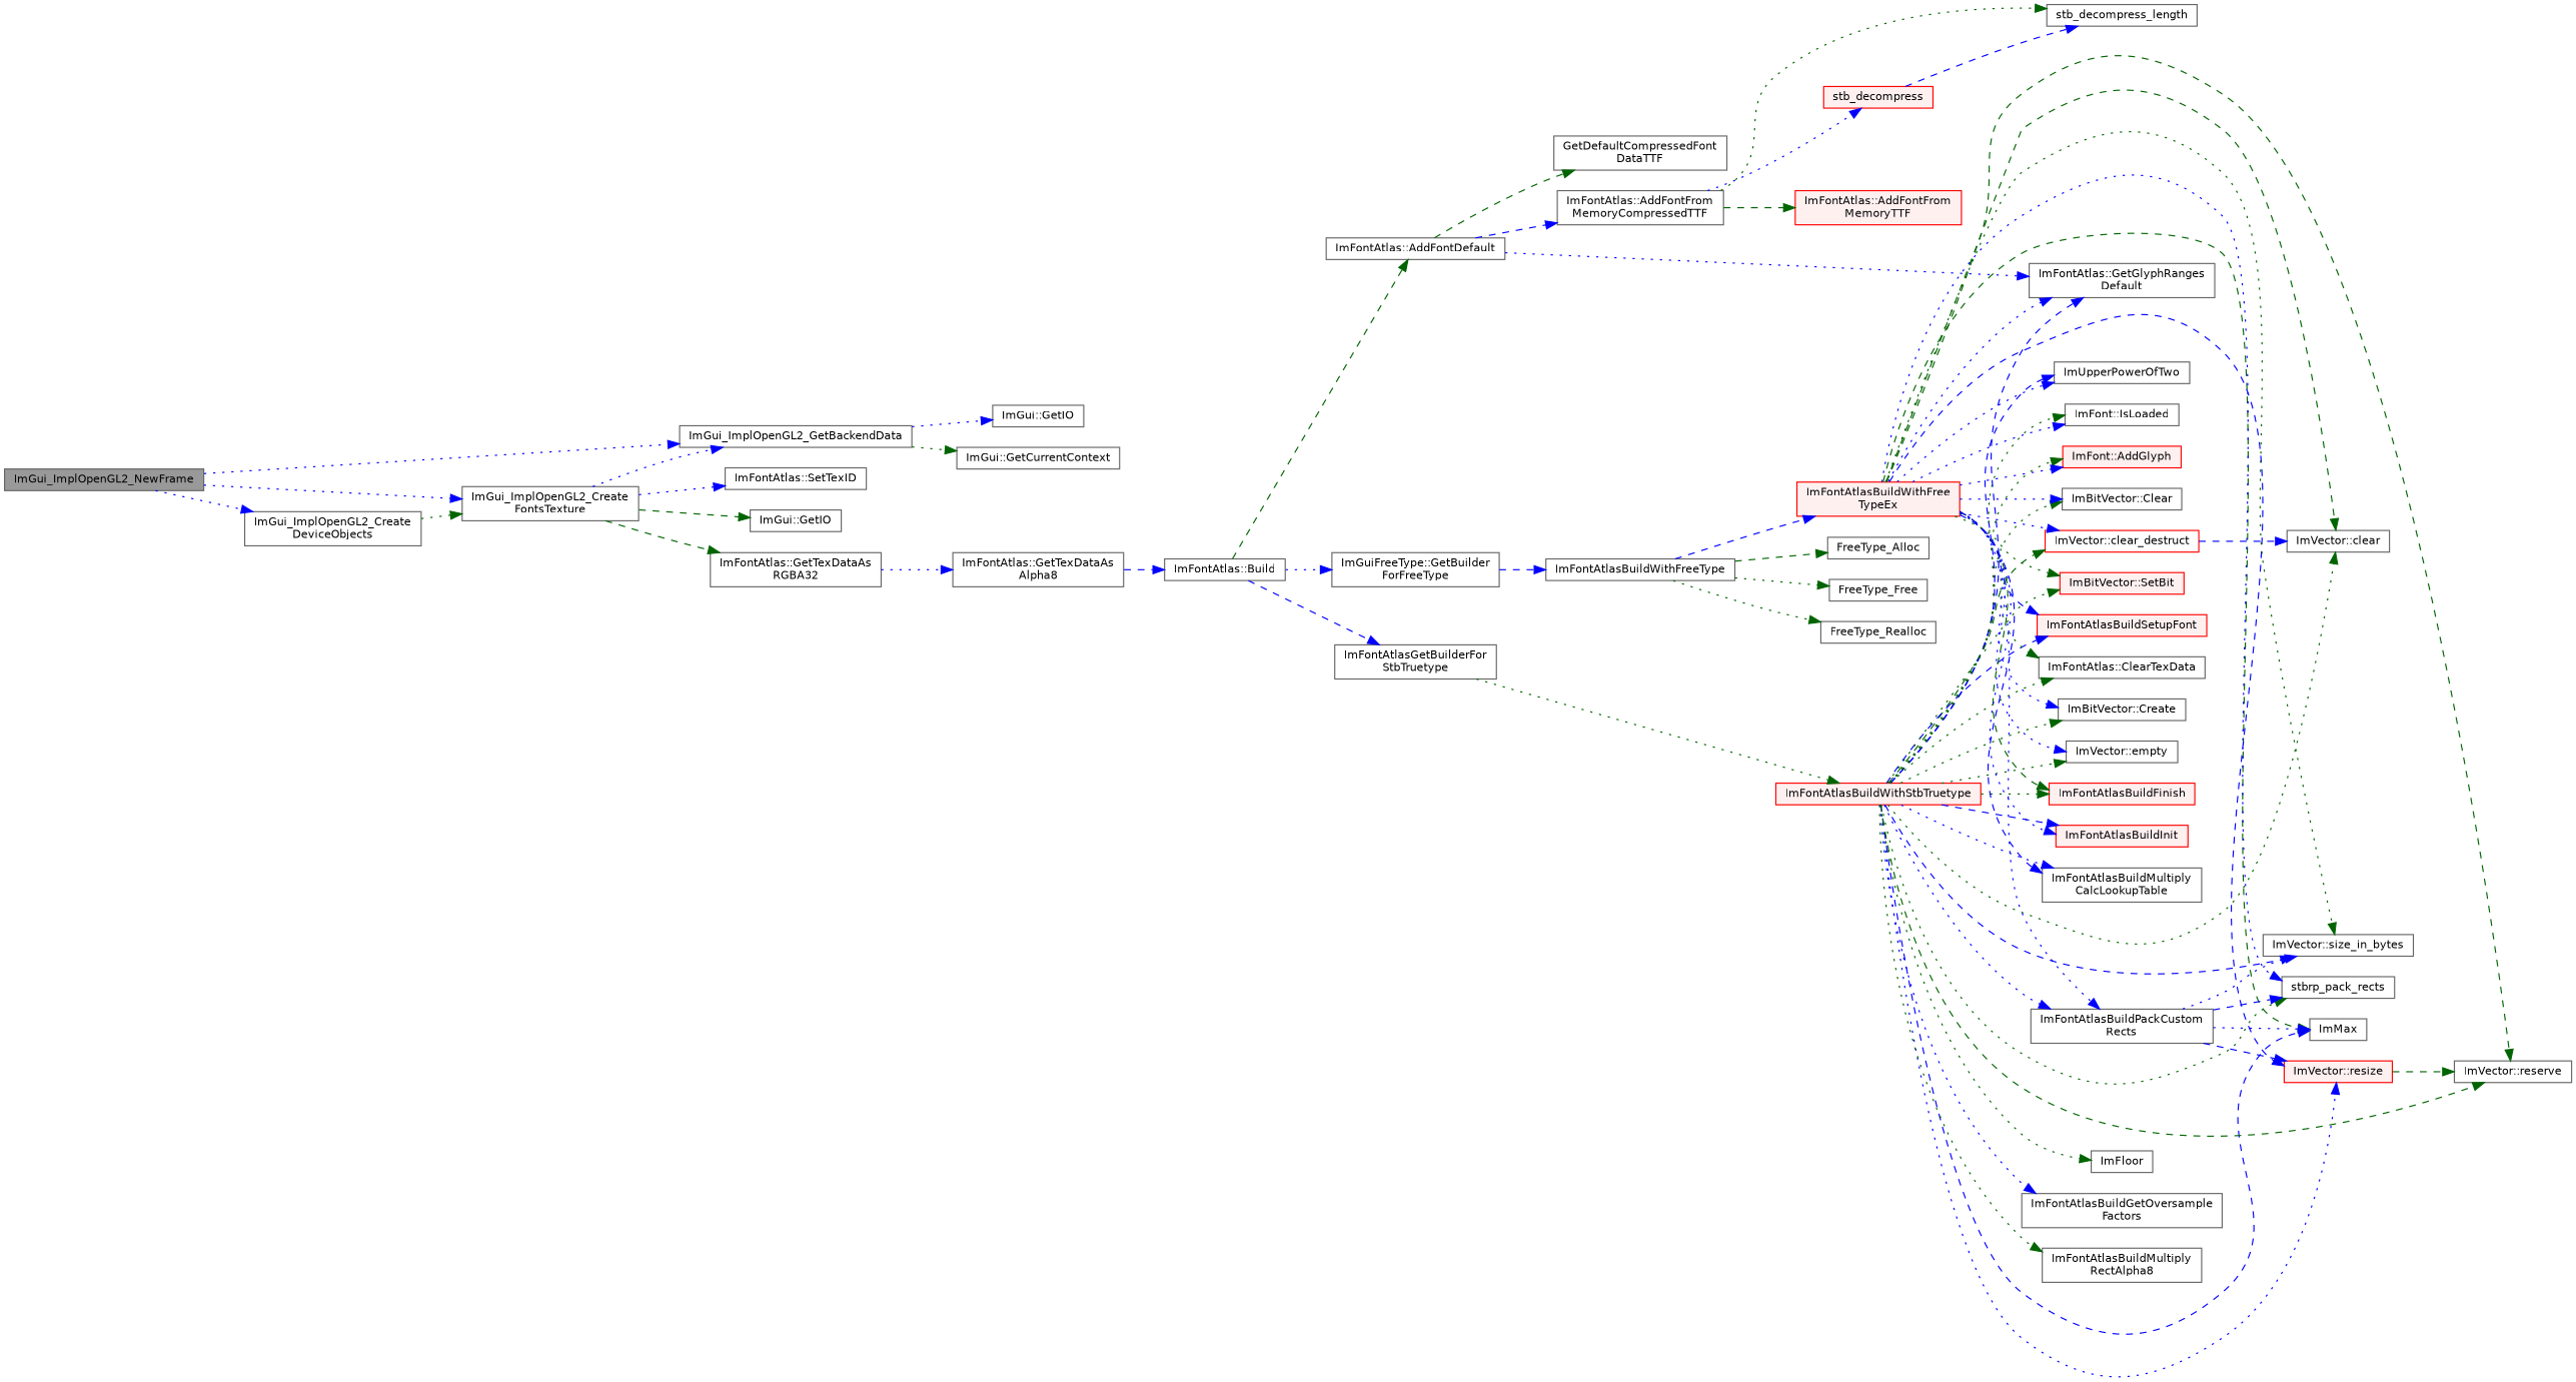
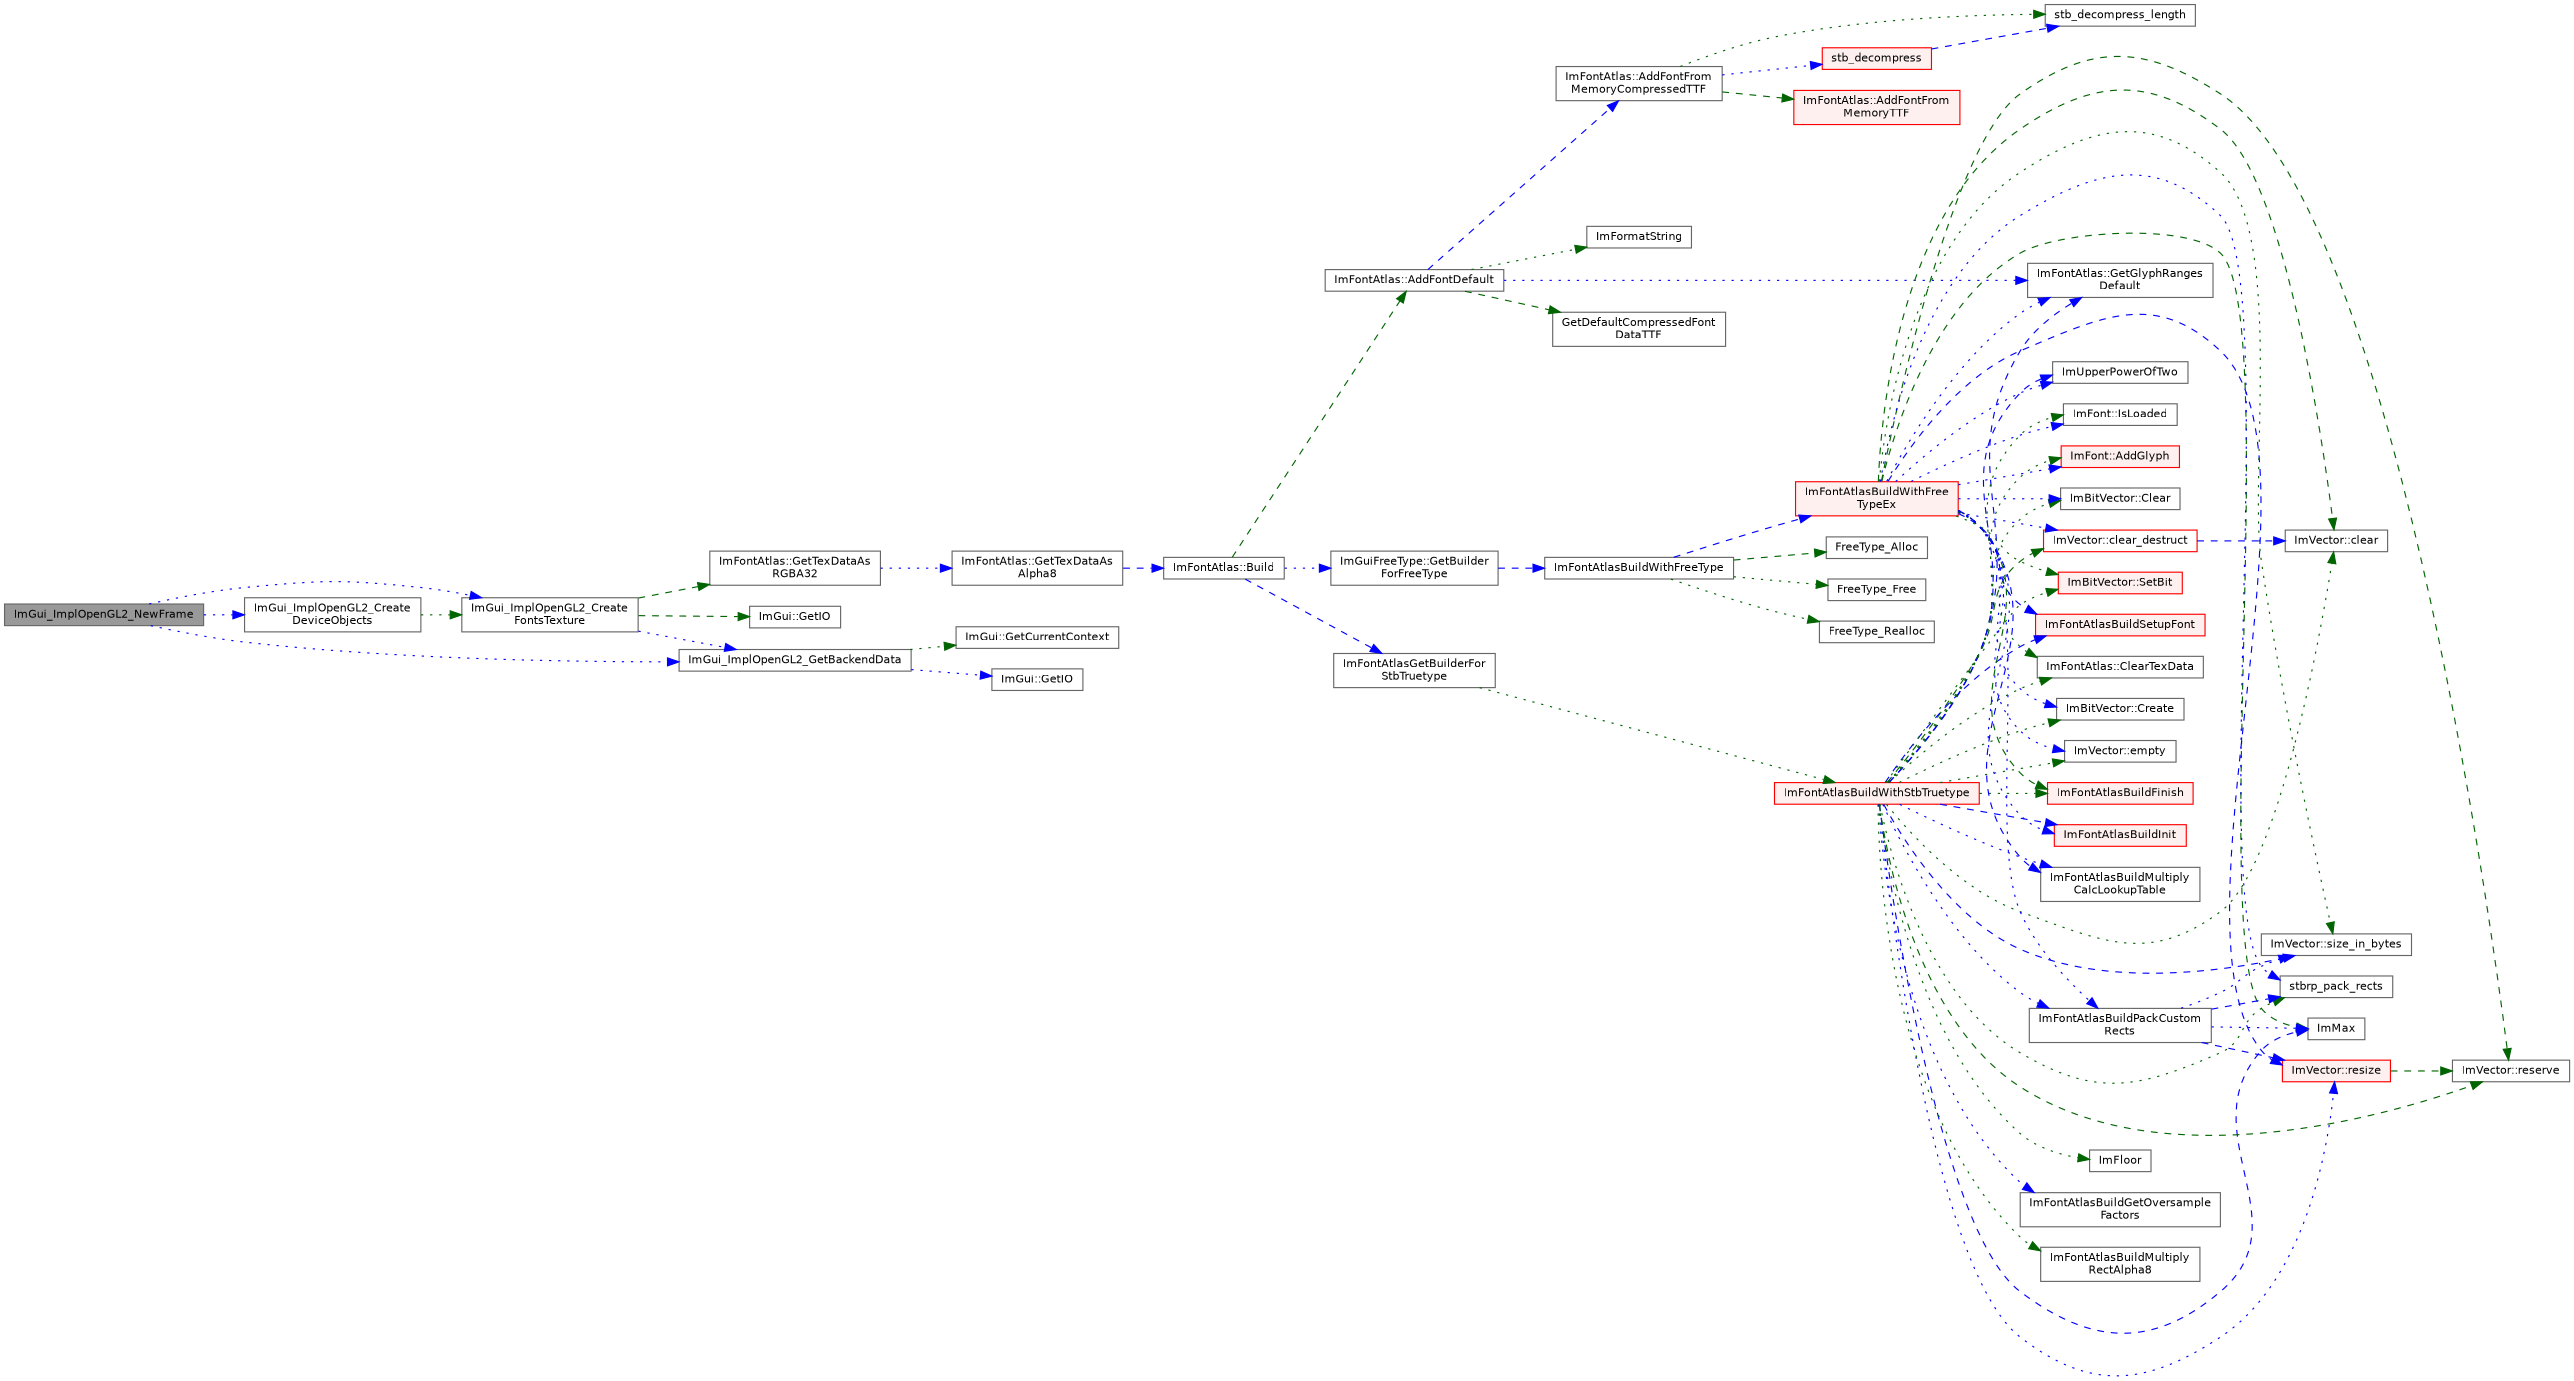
  digraph {
    rankdir=LR
    node [color=grey40 fillcolor=white fontname=Helvetica fontsize=10 shape=box style=filled]
    edge [color=blue fontname=Helvetica fontsize=10 labelfontname=Helvetica labelfontsize=10 style=dotted]
    n1 [color=gray40 fillcolor=grey60 fontcolor=black height=0.2 label=ImGui_ImplOpenGL2_NewFrame width=0.4]
    n2 [height=0.2 label="ImGui_ImplOpenGL2_Create\lDeviceObjects" width=0.4]
    n3 [height=0.2 label="ImGui_ImplOpenGL2_Create\lFontsTexture" width=0.4]
    n4 [height=0.2 label=ImGui_ImplOpenGL2_GetBackendData width=0.4]
    n5 [height=0.2 label="ImGui::GetIO" width=0.4]
    n6 [height=0.2 label="ImFontAtlas::GetTexDataAs\lRGBA32" width=0.4]
-   n7 [height=0.2 label="ImFontAtlas::SetTexID" width=0.4]
    n8 [height=0.2 label="ImGui::GetCurrentContext" width=0.4]
    n9 [height=0.2 label="ImGui::GetIO" width=0.4]
    n10 [height=0.2 label="ImFontAtlas::GetTexDataAs\lAlpha8" width=0.4]
    n11 [height=0.2 label="ImFontAtlas::Build" width=0.4]
    n12 [height=0.2 label="ImFontAtlas::AddFontDefault" width=0.4]
    n13 [height=0.2 label="ImGuiFreeType::GetBuilder\lForFreeType" width=0.4]
    n14 [height=0.2 label="ImFontAtlasGetBuilderFor\lStbTruetype" width=0.4]
    n15 [height=0.2 label="ImFontAtlas::AddFontFrom\lMemoryCompressedTTF" width=0.4]
    n16 [height=0.2 label="GetDefaultCompressedFont\lDataTTF" width=0.4]
    n17 [height=0.2 label="ImFontAtlas::GetGlyphRanges\lDefault" width=0.4]
+   n18 [height=0.2 label=ImFormatString width=0.4]
    n19 [height=0.2 label=ImFontAtlasBuildWithFreeType width=0.4]
    n20 [color=red fillcolor="#FFF0F0" height=0.2 label=ImFontAtlasBuildWithStbTruetype width=0.4]
    n21 [color=red fillcolor="#FFF0F0" height=0.2 label="ImFontAtlas::AddFontFrom\lMemoryTTF" width=0.4]
    n22 [color=red fillcolor="#FFF0F0" height=0.2 label=stb_decompress width=0.4]
    n23 [height=0.2 label=stb_decompress_length width=0.4]
    n24 [height=0.2 label=FreeType_Alloc width=0.4]
    n25 [height=0.2 label=FreeType_Free width=0.4]
    n26 [height=0.2 label=FreeType_Realloc width=0.4]
    n27 [color=red fillcolor="#FFF0F0" height=0.2 label="ImFontAtlasBuildWithFree\lTypeEx" width=0.4]
    n28 [color=red fillcolor="#FFF0F0" height=0.2 label="ImFont::AddGlyph" width=0.4]
    n29 [height=0.2 label="ImBitVector::Clear" width=0.4]
    n30 [height=0.2 label="ImVector::clear" width=0.4]
    n31 [color=red height=0.2 label="ImVector::clear_destruct" width=0.4]
    n32 [height=0.2 label="ImFontAtlas::ClearTexData" width=0.4]
    n33 [height=0.2 label="ImBitVector::Create" width=0.4]
    n34 [height=0.2 label="ImVector::empty" width=0.4]
    n35 [color=red fillcolor="#FFF0F0" height=0.2 label=ImFontAtlasBuildFinish width=0.4]
    n36 [color=red fillcolor="#FFF0F0" height=0.2 label=ImFontAtlasBuildInit width=0.4]
    n37 [height=0.2 label="ImFontAtlasBuildMultiply\lCalcLookupTable" width=0.4]
    n38 [height=0.2 label="ImFontAtlasBuildPackCustom\lRects" width=0.4]
    n39 [height=0.2 label=ImMax width=0.4]
    n40 [color=red fillcolor="#FFF0F0" height=0.2 label="ImVector::resize" width=0.4]
    n41 [height=0.2 label="ImVector::reserve" width=0.4]
    n42 [height=0.2 label="ImVector::size_in_bytes" width=0.4]
    n43 [height=0.2 label=stbrp_pack_rects width=0.4]
    n44 [color=red fillcolor="#FFF0F0" height=0.2 label=ImFontAtlasBuildSetupFont width=0.4]
    n45 [height=0.2 label=ImUpperPowerOfTwo width=0.4]
    n46 [height=0.2 label="ImFont::IsLoaded" width=0.4]
    n47 [color=red fillcolor="#FFF0F0" height=0.2 label="ImBitVector::SetBit" width=0.4]
    n48 [height=0.2 label=ImFloor width=0.4]
    n49 [height=0.2 label="ImFontAtlasBuildGetOversample\lFactors" width=0.4]
    n50 [height=0.2 label="ImFontAtlasBuildMultiply\lRectAlpha8" width=0.4]
    n1 -> n2
    n1 -> n3
    n1 -> n4
    n2 -> n3 [color=darkgreen]
    n3 -> n4
    n3 -> n5 [color=darkgreen style=dashed]
    n3 -> n6 [color=darkgreen style=dashed]
-   n3 -> n7
    n4 -> n8 [color=darkgreen]
    n4 -> n9
    n6 -> n10
    n10 -> n11 [style=dashed]
    n11 -> n12 [color=darkgreen style=dashed]
    n11 -> n13
    n11 -> n14 [style=dashed]
    n12 -> n15 [style=dashed]
    n12 -> n16 [color=darkgreen style=dashed]
    n12 -> n17
+   n12 -> n18 [color=darkgreen]
    n13 -> n19 [style=dashed]
    n14 -> n20 [color=darkgreen]
    n15 -> n21 [color=darkgreen style=dashed]
    n15 -> n22
    n15 -> n23 [color=darkgreen]
    n19 -> n24 [color=darkgreen style=dashed]
    n19 -> n25 [color=darkgreen]
    n19 -> n26 [color=darkgreen]
    n19 -> n27 [style=dashed]
    n20 -> n17 [style=dashed]
    n20 -> n28 [color=darkgreen]
    n20 -> n29 [color=darkgreen]
    n20 -> n30 [color=darkgreen]
    n20 -> n31 [color=darkgreen style=dashed]
    n20 -> n32 [color=darkgreen]
    n20 -> n33 [color=darkgreen]
    n20 -> n34 [color=darkgreen]
    n20 -> n35 [color=darkgreen]
    n20 -> n36 [style=dashed]
    n20 -> n37
    n20 -> n38
    n20 -> n39 [style=dashed]
    n20 -> n40
    n20 -> n41 [color=darkgreen style=dashed]
    n20 -> n42 [style=dashed]
    n20 -> n43 [color=darkgreen]
    n20 -> n44 [style=dashed]
    n20 -> n45 [style=dashed]
    n20 -> n46 [color=darkgreen]
    n20 -> n47 [color=darkgreen]
    n20 -> n48 [color=darkgreen]
    n20 -> n49
    n20 -> n50 [color=darkgreen]
    n22 -> n23 [style=dashed]
    n27 -> n17
    n27 -> n28
    n27 -> n29
    n27 -> n30 [color=darkgreen style=dashed]
    n27 -> n31
    n27 -> n32 [color=darkgreen]
    n27 -> n33
    n27 -> n34
    n27 -> n35 [color=darkgreen style=dashed]
    n27 -> n36
    n27 -> n37 [style=dashed]
    n27 -> n38
    n27 -> n39 [color=darkgreen style=dashed]
    n27 -> n40 [style=dashed]
    n27 -> n41 [color=darkgreen style=dashed]
    n27 -> n42 [color=darkgreen]
    n27 -> n43
    n27 -> n44 [style=dashed]
    n27 -> n45
    n27 -> n46
    n27 -> n47 [color=darkgreen]
    n31 -> n30 [style=dashed]
    n38 -> n39
    n38 -> n40 [style=dashed]
    n38 -> n42
    n38 -> n43 [style=dashed]
    n40 -> n41 [color=darkgreen style=dashed]
  }
